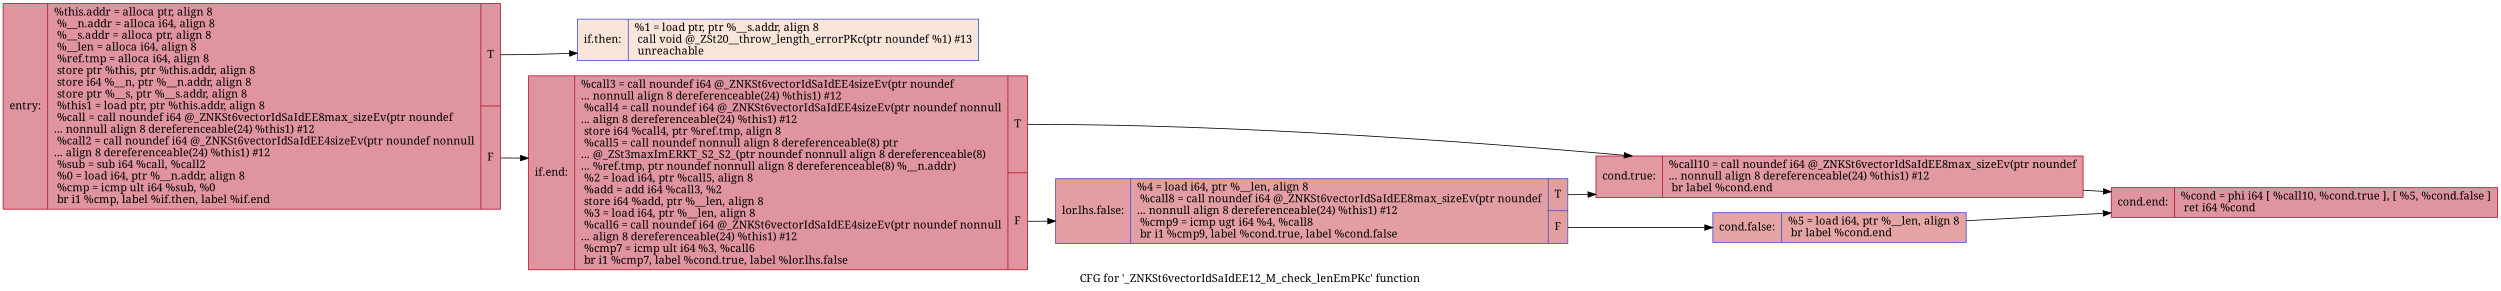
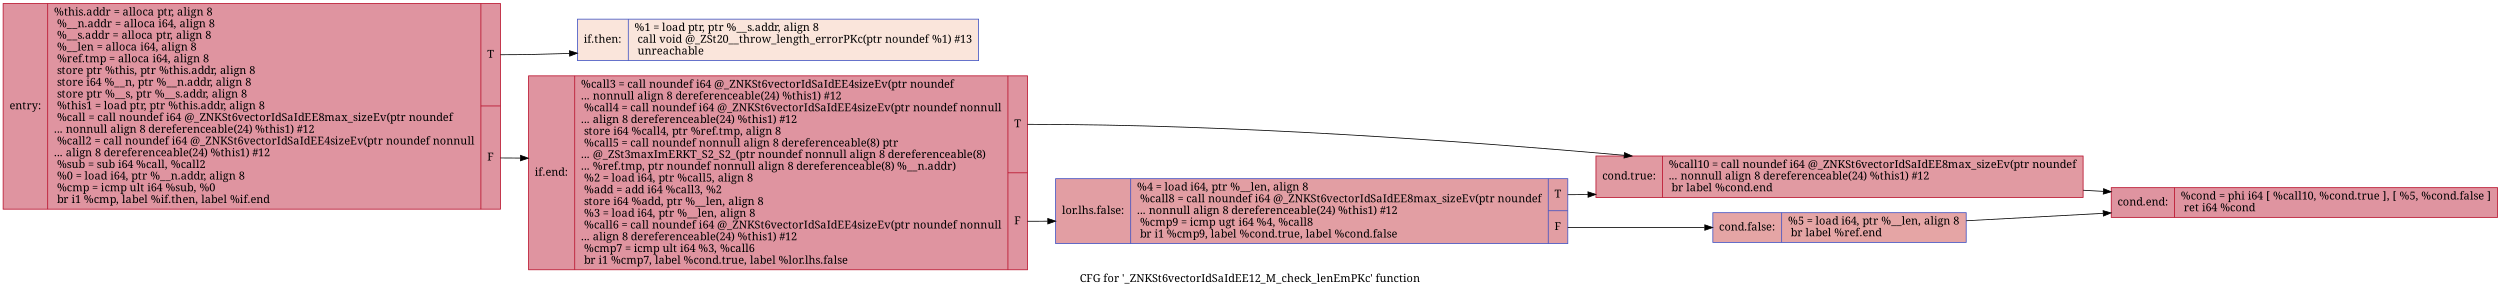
  digraph {
    label="CFG for '_ZNKSt6vectorIdSaIdEE12_M_check_lenEmPKc' function"
    rankdir=LR
    fontname="Noto Serif"
    node [color="#b70d28ff" fillcolor="#b70d2870" fontname="Noto Serif" shape=record style=filled]
    edge [tailport=s0 fontname="Noto Serif"]
    n1 [label="{entry:\l|  %this.addr = alloca ptr, align 8\l  %__n.addr = alloca i64, align 8\l  %__s.addr = alloca ptr, align 8\l  %__len = alloca i64, align 8\l  %ref.tmp = alloca i64, align 8\l  store ptr %this, ptr %this.addr, align 8\l  store i64 %__n, ptr %__n.addr, align 8\l  store ptr %__s, ptr %__s.addr, align 8\l  %this1 = load ptr, ptr %this.addr, align 8\l  %call = call noundef i64 @_ZNKSt6vectorIdSaIdEE8max_sizeEv(ptr noundef\l... nonnull align 8 dereferenceable(24) %this1) #12\l  %call2 = call noundef i64 @_ZNKSt6vectorIdSaIdEE4sizeEv(ptr noundef nonnull\l... align 8 dereferenceable(24) %this1) #12\l  %sub = sub i64 %call, %call2\l  %0 = load i64, ptr %__n.addr, align 8\l  %cmp = icmp ult i64 %sub, %0\l  br i1 %cmp, label %if.then, label %if.end\l|{<s0>T|<s1>F}}"]
    n2 [color="#3d50c3ff" fillcolor="#f4c5ad70" label="{if.then:\l|  %1 = load ptr, ptr %__s.addr, align 8\l  call void @_ZSt20__throw_length_errorPKc(ptr noundef %1) #13\l  unreachable\l}"]
    n3 [label="{if.end:\l|  %call3 = call noundef i64 @_ZNKSt6vectorIdSaIdEE4sizeEv(ptr noundef\l... nonnull align 8 dereferenceable(24) %this1) #12\l  %call4 = call noundef i64 @_ZNKSt6vectorIdSaIdEE4sizeEv(ptr noundef nonnull\l... align 8 dereferenceable(24) %this1) #12\l  store i64 %call4, ptr %ref.tmp, align 8\l  %call5 = call noundef nonnull align 8 dereferenceable(8) ptr\l... @_ZSt3maxImERKT_S2_S2_(ptr noundef nonnull align 8 dereferenceable(8)\l... %ref.tmp, ptr noundef nonnull align 8 dereferenceable(8) %__n.addr)\l  %2 = load i64, ptr %call5, align 8\l  %add = add i64 %call3, %2\l  store i64 %add, ptr %__len, align 8\l  %3 = load i64, ptr %__len, align 8\l  %call6 = call noundef i64 @_ZNKSt6vectorIdSaIdEE4sizeEv(ptr noundef nonnull\l... align 8 dereferenceable(24) %this1) #12\l  %cmp7 = icmp ult i64 %3, %call6\l  br i1 %cmp7, label %cond.true, label %lor.lhs.false\l|{<s0>T|<s1>F}}"]
    n4 [fillcolor="#bb1b2c70" label="{cond.true:\l|  %call10 = call noundef i64 @_ZNKSt6vectorIdSaIdEE8max_sizeEv(ptr noundef\l... nonnull align 8 dereferenceable(24) %this1) #12\l  br label %cond.end\l}"]
    n5 [color="#3d50c3ff" fillcolor="#be242e70" label="{lor.lhs.false:\l|  %4 = load i64, ptr %__len, align 8\l  %call8 = call noundef i64 @_ZNKSt6vectorIdSaIdEE8max_sizeEv(ptr noundef\l... nonnull align 8 dereferenceable(24) %this1) #12\l  %cmp9 = icmp ugt i64 %4, %call8\l  br i1 %cmp9, label %cond.true, label %cond.false\l|{<s0>T|<s1>F}}"]
    n6 [label="{cond.end:\l|  %cond = phi i64 [ %call10, %cond.true ], [ %5, %cond.false ]\l  ret i64 %cond\l}"]
-   n7 [color="#3d50c3ff" fillcolor="#c5333470" label="{cond.false:\l|  %5 = load i64, ptr %__len, align 8\l  br label %cond.end\l}"]
+   n7 [color="#3d50c3ff" fillcolor="#c5333470" label="{cond.false:\l|  %5 = load i64, ptr %__len, align 8\l  br label %ref.end\l}"]
    n1 -> n2
    n1 -> n3 [tailport=s1]
    n3 -> n4
    n3 -> n5 [tailport=s1]
    n4 -> n6 [tailport=""]
    n5 -> n4
    n5 -> n7 [tailport=s1]
    n7 -> n6 [tailport=""]
  }
